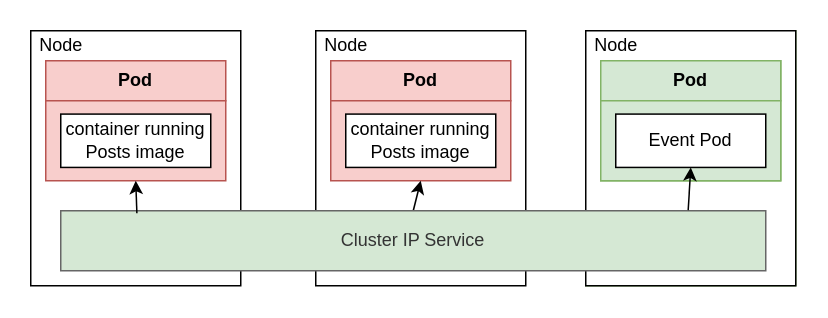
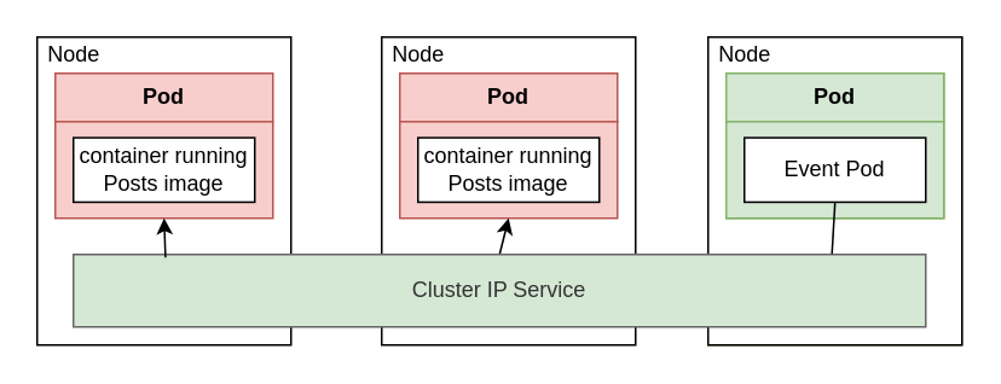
  <mxCell id="0" />
  <mxCell id="1" parent="0" />
  <mxCell id="2" value="" style="group;fillColor=#d5e8d4;strokeColor=#82b366;" parent="1" vertex="1" connectable="0"><mxGeometry x="390" y="20" width="140" height="170" as="geometry" /></mxCell>
  <mxCell id="3" value="" style="rounded=0;whiteSpace=wrap;html=1;" parent="2" vertex="1"><mxGeometry width="140" height="170" as="geometry" /></mxCell>
  <mxCell id="4" value="" style="group;fillColor=#D5E8D4;strokeColor=#82b366;" parent="2" vertex="1" connectable="0"><mxGeometry x="10" y="20" width="120" height="80" as="geometry" /></mxCell>
  <mxCell id="5" value="Pod" style="whiteSpace=wrap;html=1;fillColor=#d5e8d4;strokeColor=#82b366;fontStyle=1" parent="4" vertex="1"><mxGeometry width="120" height="26.667" as="geometry" /></mxCell>
  <mxCell id="6" value="" style="whiteSpace=wrap;html=1;fillColor=#d5e8d4;strokeColor=#82b366;" parent="4" vertex="1"><mxGeometry y="26.667" width="120" height="53.333" as="geometry" /></mxCell>
  <mxCell id="7" value="Event Pod" style="whiteSpace=wrap;html=1;" parent="4" vertex="1"><mxGeometry x="10" y="35.556" width="100.0" height="35.556" as="geometry" /></mxCell>
  <mxCell id="8" value="Node" style="text;html=1;align=center;verticalAlign=middle;resizable=0;points=[];autosize=1;strokeColor=none;fillColor=none;" parent="2" vertex="1"><mxGeometry width="40" height="20" as="geometry" /></mxCell>
  <mxCell id="9" value="" style="group" parent="1" vertex="1" connectable="0"><mxGeometry x="20" y="20" width="470" height="170" as="geometry" /></mxCell>
  <mxCell id="10" value="" style="rounded=0;whiteSpace=wrap;html=1;" parent="9" vertex="1"><mxGeometry width="140" height="170" as="geometry" /></mxCell>
  <mxCell id="11" value="" style="group" parent="9" vertex="1" connectable="0"><mxGeometry x="10" y="20" width="120" height="80" as="geometry" /></mxCell>
  <mxCell id="12" value="Pod" style="whiteSpace=wrap;html=1;fillColor=#f8cecc;strokeColor=#b85450;fontStyle=1" parent="11" vertex="1"><mxGeometry width="120" height="26.667" as="geometry" /></mxCell>
  <mxCell id="13" value="" style="whiteSpace=wrap;html=1;fillColor=#f8cecc;strokeColor=#b85450;" parent="11" vertex="1"><mxGeometry y="26.667" width="120" height="53.333" as="geometry" /></mxCell>
  <mxCell id="14" value="container running Posts image" style="whiteSpace=wrap;html=1;" parent="11" vertex="1"><mxGeometry x="10" y="35.556" width="100.0" height="35.556" as="geometry" /></mxCell>
  <mxCell id="15" value="Node" style="text;html=1;align=center;verticalAlign=middle;resizable=0;points=[];autosize=1;strokeColor=none;fillColor=none;" parent="9" vertex="1"><mxGeometry width="40" height="20" as="geometry" /></mxCell>
  <mxCell id="16" value="" style="group" parent="1" vertex="1" connectable="0"><mxGeometry x="210" y="20" width="300" height="170" as="geometry" /></mxCell>
  <mxCell id="17" value="" style="rounded=0;whiteSpace=wrap;html=1;" parent="16" vertex="1"><mxGeometry width="140" height="170" as="geometry" /></mxCell>
  <mxCell id="18" value="" style="group" parent="16" vertex="1" connectable="0"><mxGeometry x="10" y="20" width="120" height="80" as="geometry" /></mxCell>
  <mxCell id="19" value="Pod" style="whiteSpace=wrap;html=1;fillColor=#f8cecc;strokeColor=#b85450;fontStyle=1" parent="18" vertex="1"><mxGeometry width="120" height="26.667" as="geometry" /></mxCell>
  <mxCell id="20" value="" style="whiteSpace=wrap;html=1;fillColor=#f8cecc;strokeColor=#b85450;" parent="18" vertex="1"><mxGeometry y="26.667" width="120" height="53.333" as="geometry" /></mxCell>
  <mxCell id="21" value="container running Posts image" style="whiteSpace=wrap;html=1;" parent="18" vertex="1"><mxGeometry x="10" y="35.556" width="100.0" height="35.556" as="geometry" /></mxCell>
  <mxCell id="22" value="Node" style="text;html=1;align=center;verticalAlign=middle;resizable=0;points=[];autosize=1;strokeColor=none;fillColor=none;" parent="16" vertex="1"><mxGeometry width="40" height="20" as="geometry" /></mxCell>
  <mxCell id="23" style="edgeStyle=none;html=1;exitX=0.5;exitY=0;exitDx=0;exitDy=0;entryX=0.5;entryY=1;entryDx=0;entryDy=0;" parent="16" source="24" target="20" edge="1"><mxGeometry relative="1" as="geometry" /></mxCell>
  <mxCell id="24" value="Cluster IP Service" style="rounded=0;whiteSpace=wrap;html=1;fillColor=#d5e8d4;fontColor=#333333;strokeColor=#666666;" parent="16" vertex="1"><mxGeometry x="-170" y="120" width="470" height="40" as="geometry" /></mxCell>
  <mxCell id="25" style="edgeStyle=none;html=1;entryX=0.5;entryY=1;entryDx=0;entryDy=0;exitX=0.108;exitY=0.042;exitDx=0;exitDy=0;exitPerimeter=0;" parent="1" source="24" target="13" edge="1"><mxGeometry relative="1" as="geometry" /></mxCell>
- <mxCell id="26" style="edgeStyle=none;html=1;exitX=0.89;exitY=-0.01;exitDx=0;exitDy=0;entryX=0.5;entryY=1;entryDx=0;entryDy=0;exitPerimeter=0;" parent="1" source="24" target="7" edge="1"><mxGeometry relative="1" as="geometry" /></mxCell>
+ <mxCell id="26" style="edgeStyle=none;html=1;exitX=0.89;exitY=-0.01;exitDx=0;exitDy=0;entryX=0.5;entryY=1;entryDx=0;entryDy=0;exitPerimeter=0;endArrow=none;" parent="1" source="24" target="7" edge="1"><mxGeometry relative="1" as="geometry" /></mxCell>
